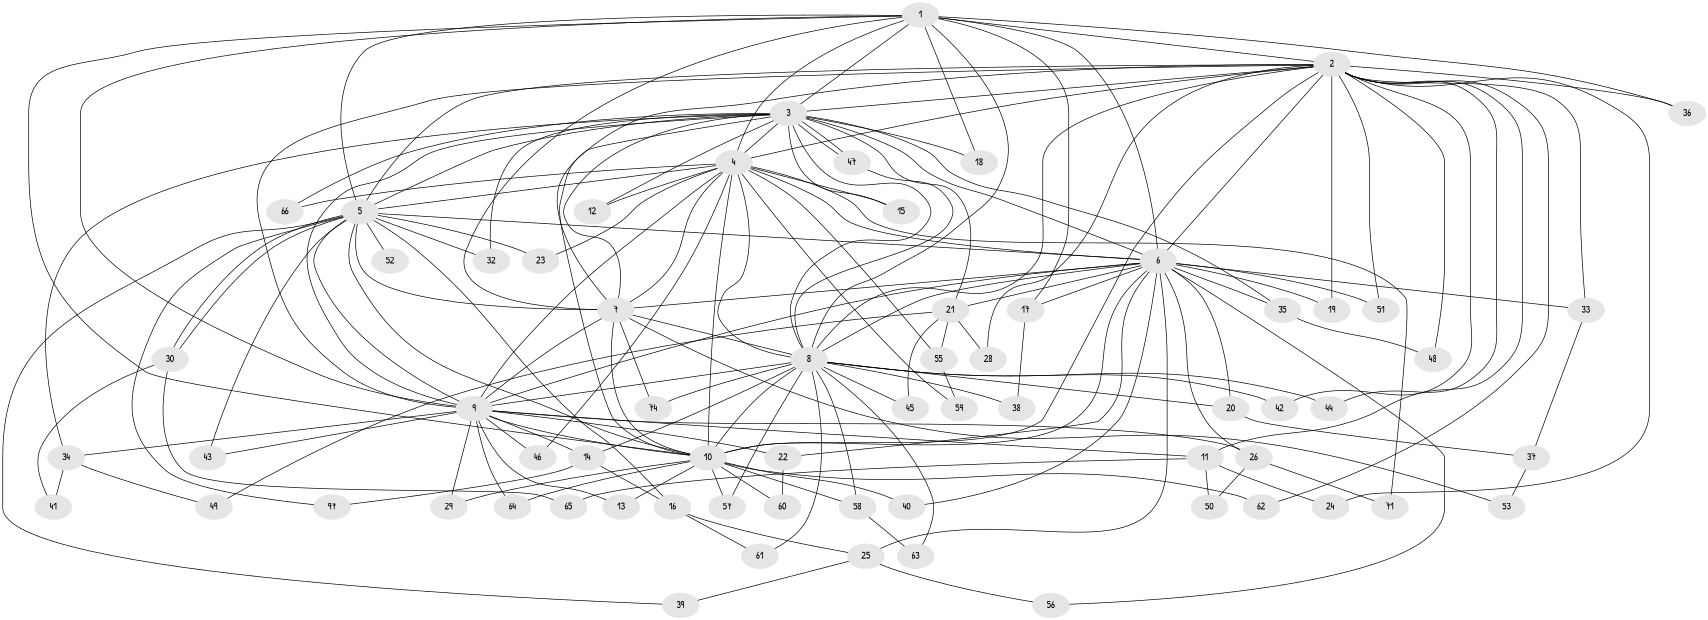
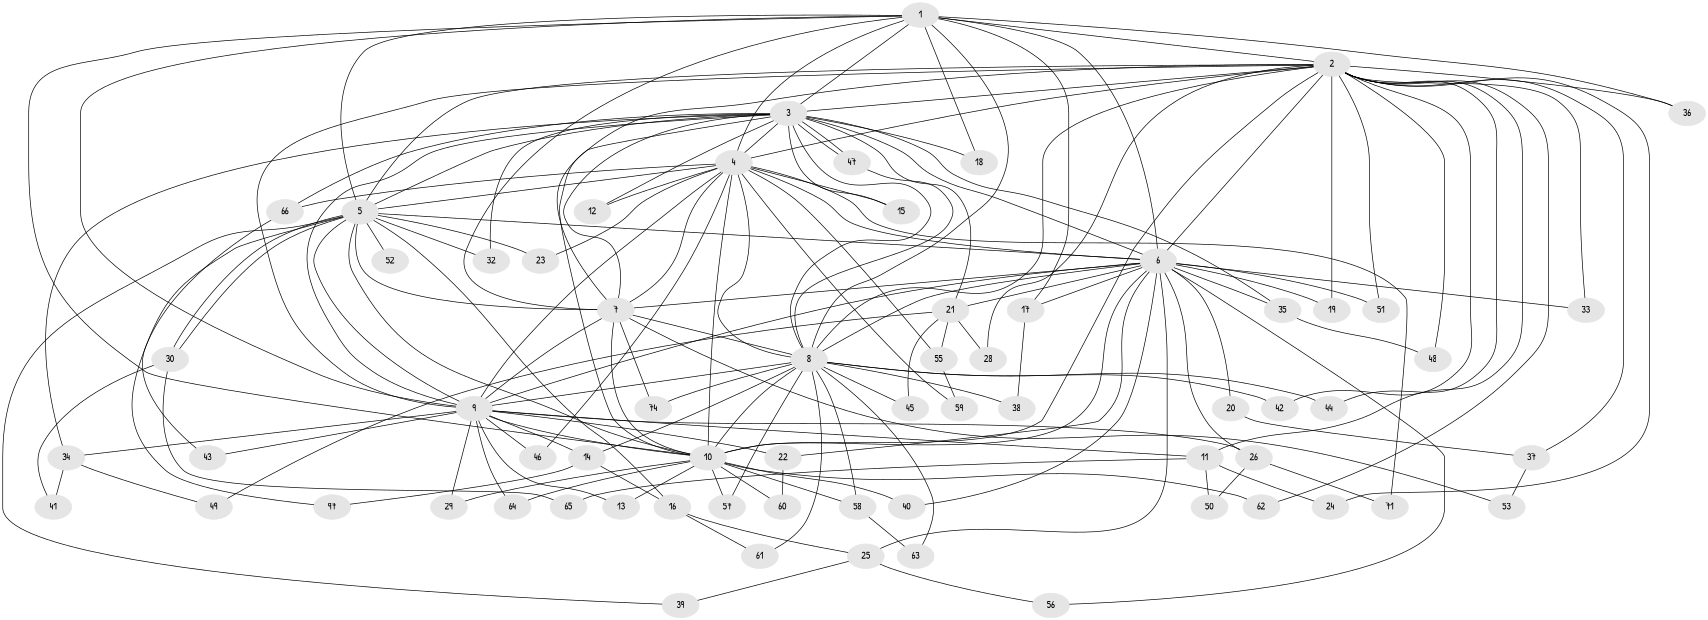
  graph {
    fontname="Patrick Hand"
    node [color=gray90 fontname="Patrick Hand" style=filled]
    edge [fontname="Patrick Hand"]
    1
    2
    3
    4
    5
    6
    7
    8
    9
    10
    17
    18
    36
    11
    19
    24
    28
    33
    37
    42
    44
    48
    51
    62
    12
    15
    21
    32
    34
    35
    47
    66
    23
    n34 [label=71]
    46
    55
    59
    52
    16
    n40 [label=97]
    30
    39
    43
    20
    22
    25
    26
    40
    56
    53
    n51 [label=74]
    14
    38
    45
    57
    58
    61
    63
    13
    29
    64
    60
    50
    65
    49
    41
    1 -- 2
    1 -- 3
    1 -- 4
    1 -- 5
    1 -- 6
    1 -- 7
    1 -- 8
    1 -- 9
    1 -- 10
    1 -- 17
    1 -- 18
    1 -- 36
    2 -- 3
    2 -- 4
    2 -- 5
    2 -- 6
    2 -- 7
    2 -- 8
    2 -- 9
    2 -- 10
    2 -- 36
    2 -- 11
    2 -- 19
    2 -- 24
    2 -- 28
    2 -- 33
-   33 -- 37
+   2 -- 37
    2 -- 42
    2 -- 44
    2 -- 48
    2 -- 51
    2 -- 62
    3 -- 4
    3 -- 5
    3 -- 6
    3 -- 7
    3 -- 8
    3 -- 9
    3 -- 10
    3 -- 18
    3 -- 12
    3 -- 15
    3 -- 21
    3 -- 32
    3 -- 34
    3 -- 35
    3 -- 47
    3 -- 47
    3 -- 66
    4 -- 5
    4 -- 6
    4 -- 7
    4 -- 8
    4 -- 9
    4 -- 10
    4 -- 12
    4 -- 15
    4 -- 66
    4 -- 23
    4 -- n34
    4 -- 46
    4 -- 55
    4 -- 59
    5 -- 6
    5 -- 7
    5 -- 9
    5 -- 10
    5 -- 32
    5 -- 23
    5 -- 52
    5 -- 16
    5 -- n40
    5 -- 30
    5 -- 30
    5 -- 39
-   5 -- 43
+   66 -- 43
    6 -- 7
    6 -- 8
    6 -- 9
    6 -- 10
    6 -- 17
    6 -- 19
    6 -- 33
    6 -- 51
    6 -- 21
    6 -- 35
    6 -- 20
    6 -- 22
    6 -- 25
    6 -- 26
    6 -- 40
    6 -- 56
    7 -- 8
    7 -- 9
    7 -- 10
    7 -- 53
    7 -- n51
    8 -- 9
    8 -- 10
    8 -- 42
    8 -- 44
-   8 -- 20
    8 -- n51
    8 -- 14
    8 -- 38
    8 -- 45
    8 -- 57
    8 -- 58
    8 -- 61
    8 -- 63
    9 -- 10
    9 -- 11
    9 -- 34
    9 -- 46
    9 -- 43
    9 -- 22
    9 -- 26
    9 -- 14
    9 -- 13
    9 -- 29
    9 -- 64
    10 -- 62
    10 -- 40
    10 -- 57
    10 -- 58
    10 -- 13
    10 -- 29
    10 -- 64
    10 -- 60
    17 -- 38
    11 -- 24
    11 -- 50
    11 -- 65
    37 -- 53
    21 -- 28
    21 -- 55
    21 -- 45
    21 -- 49
    34 -- 49
    34 -- 41
    35 -- 48
    47 -- 8
    55 -- 59
    16 -- 25
    16 -- 61
    30 -- 65
    30 -- 41
    20 -- 37
    22 -- 60
    25 -- 39
    25 -- 56
    26 -- n34
    26 -- 50
    14 -- 16
    14 -- n40
    58 -- 63
  }
